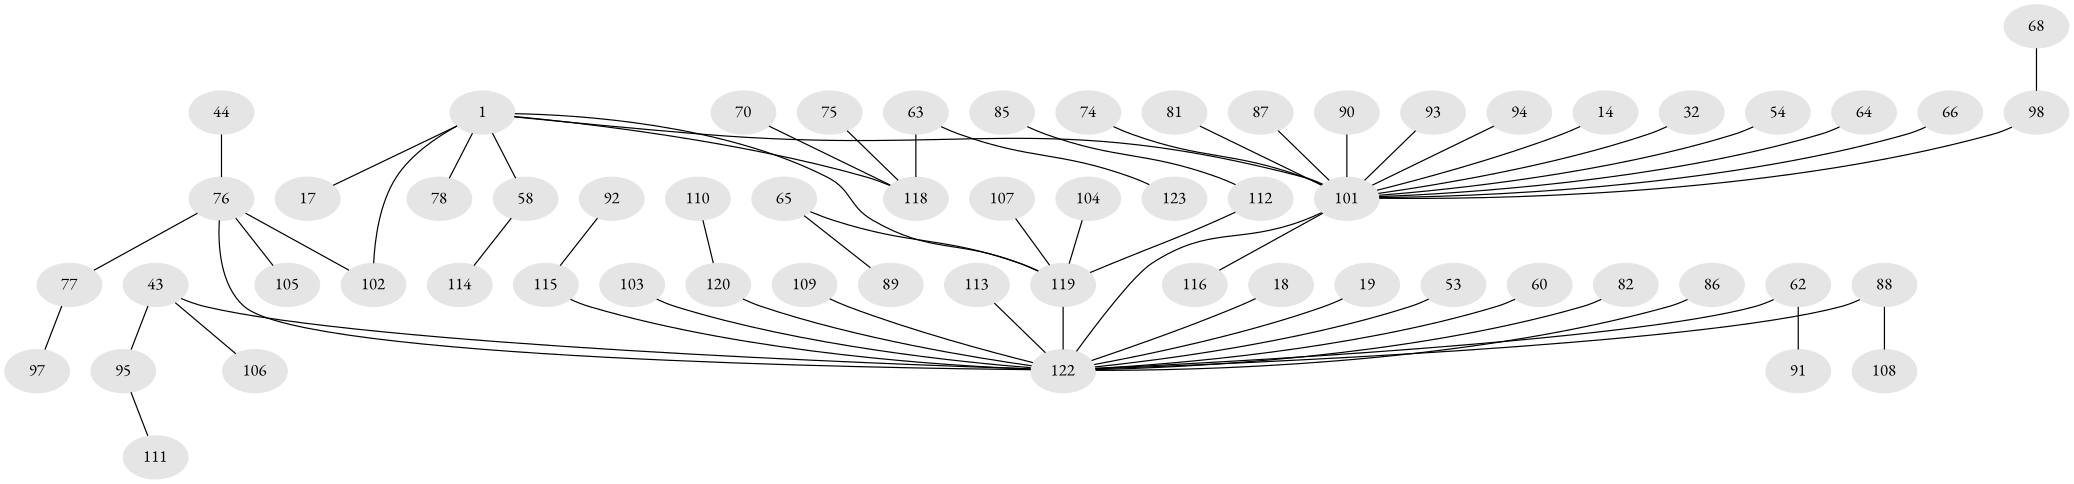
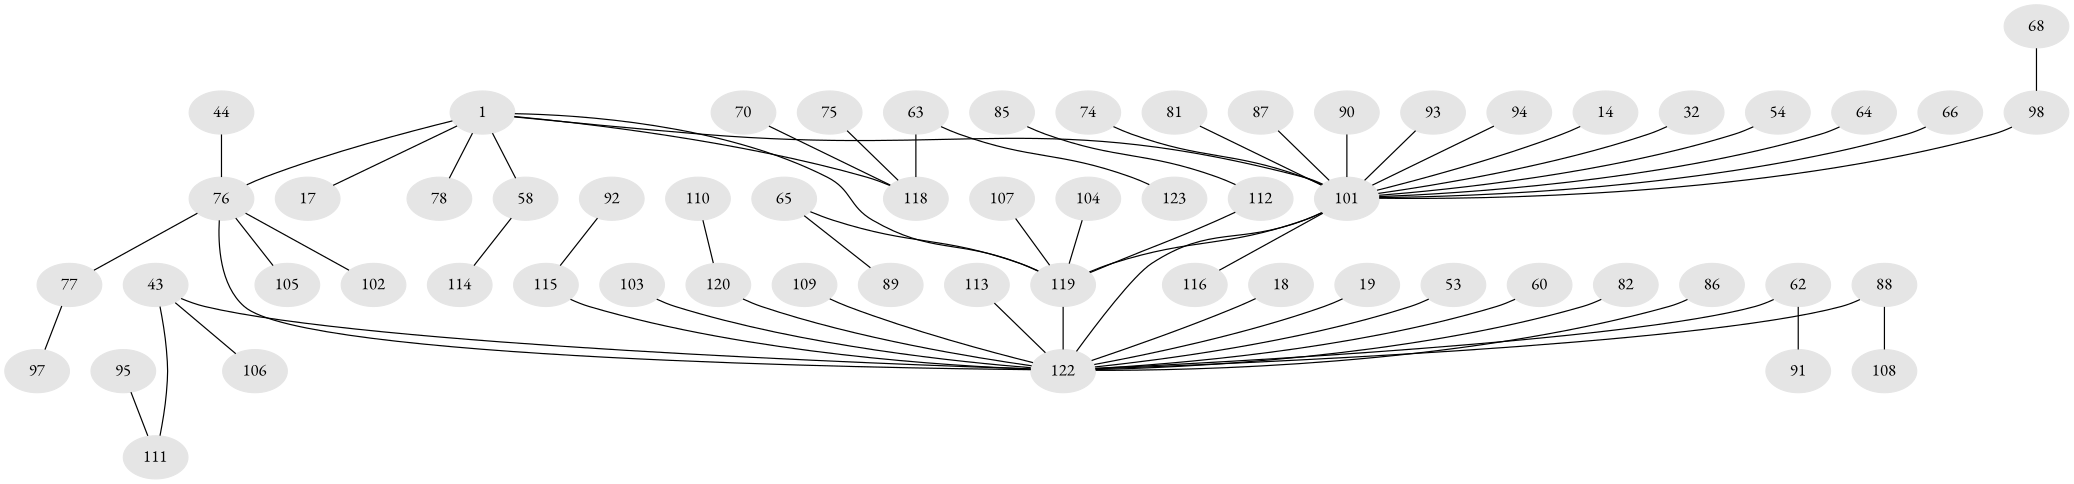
  graph {
    fontname="EB Garamond"
    node [color=gray90 fontname="EB Garamond" style=filled]
    edge [fontname="EB Garamond"]
    1
    17
    58 [super="+29"]
    n4 [label=76 super="+10+52"]
    78
    101 [super="+36+21+25+79+61"]
    118 [super="+67"]
    119 [super="+117+83+4"]
    114
    122 [super="+121+31+59"]
    77
    102
    105
    116
    14
    18
    19
    32
    43 [super="+12+42"]
    95
    106
    111
    44
    53 [super="+40"]
    54
    60
    62
    n28 [label=91]
    63
    123
    64 [super="+15+27"]
    65 [super="+20"]
    89
    66
    98 [super="+30"]
    68
    70
    97
    74
    75
    81
    82
    112 [super="+80"]
    85
    86
    87 [super="+55"]
    88
    108
    90
    115 [super="+91"]
    92
    93
    94
    103
    104
    107
    109
    120 [super="+100"]
    110
    113
    1 -- 17
    1 -- 58
-   1 -- 102 [weight=2]
+   1 -- n4 [weight=2]
    1 -- 78
    1 -- 101 [weight=2]
    1 -- 118
    1 -- 119 [weight=2]
    58 -- 114
    n4 -- 122
    n4 -- 77
    n4 -- 102
    n4 -- 105
+   101 -- 119
    101 -- 122
    101 -- 116
    119 -- 122 [weight=2]
    77 -- 97
    14 -- 101
    18 -- 122
    19 -- 122
    32 -- 101
    43 -- 122 [weight=3]
-   43 -- 95
+   43 -- 111
    43 -- 106
    95 -- 111
    44 -- n4
    53 -- 122
    54 -- 101
    60 -- 122
    62 -- 122
    62 -- n28
    63 -- 118
    63 -- 123
    64 -- 101
    65 -- 119
    65 -- 89
    66 -- 101
    98 -- 101
    68 -- 98
    70 -- 118
    74 -- 101
    75 -- 118
    81 -- 101
    82 -- 122
    112 -- 119
    85 -- 112
    86 -- 122
    87 -- 101 [weight=2]
    88 -- 122
    88 -- 108
    90 -- 101
    115 -- 122
    92 -- 115
    93 -- 101
    94 -- 101
    103 -- 122
    104 -- 119
    107 -- 119
    109 -- 122
    120 -- 122
    110 -- 120
    113 -- 122
  }
